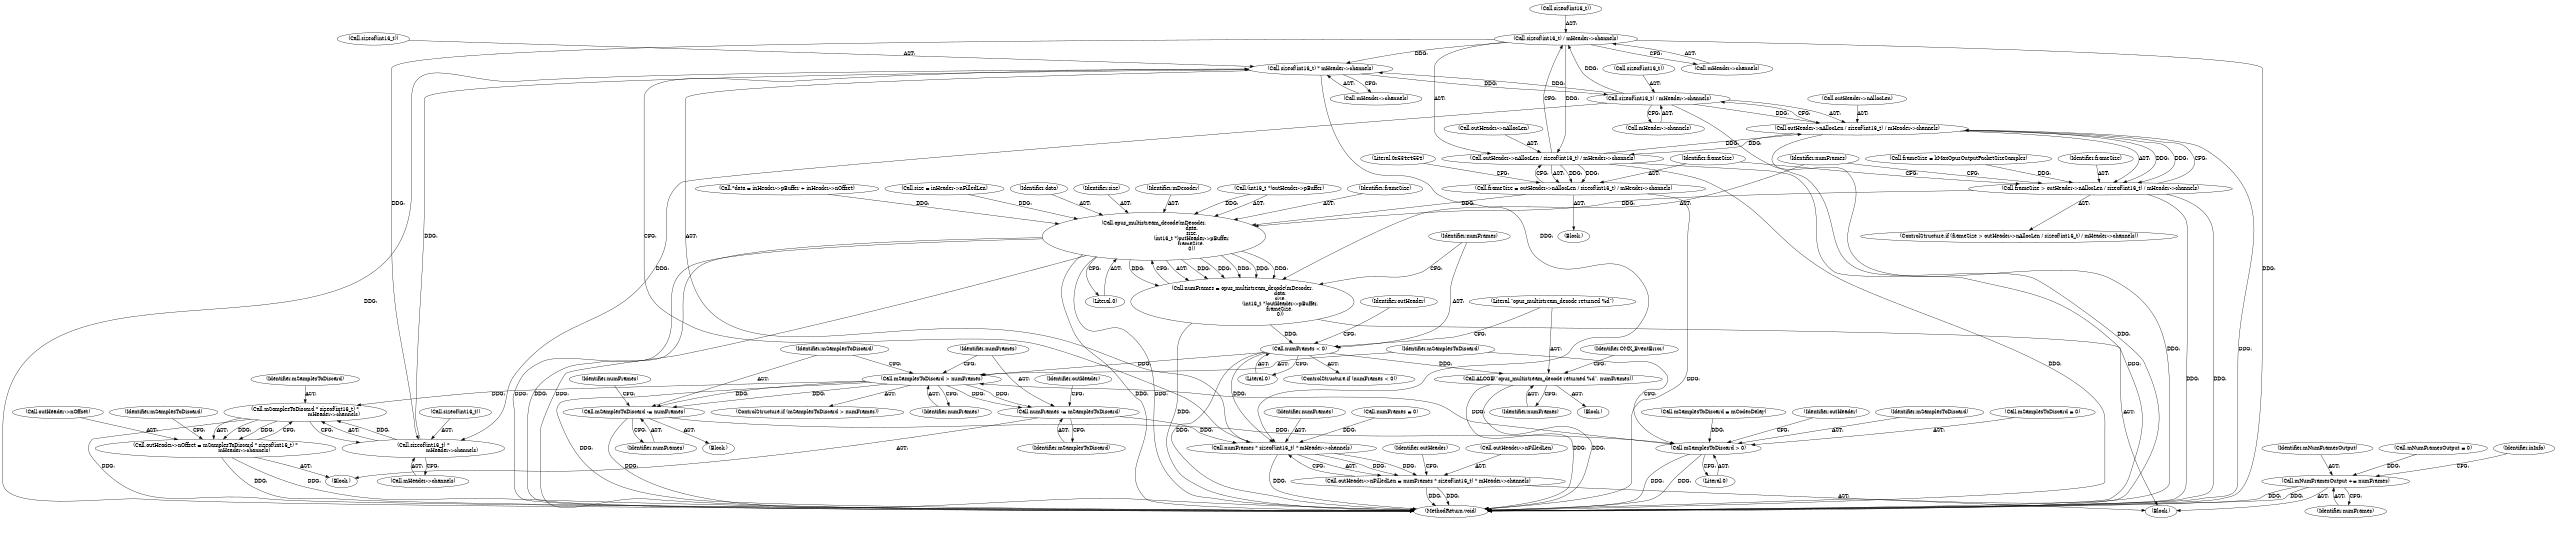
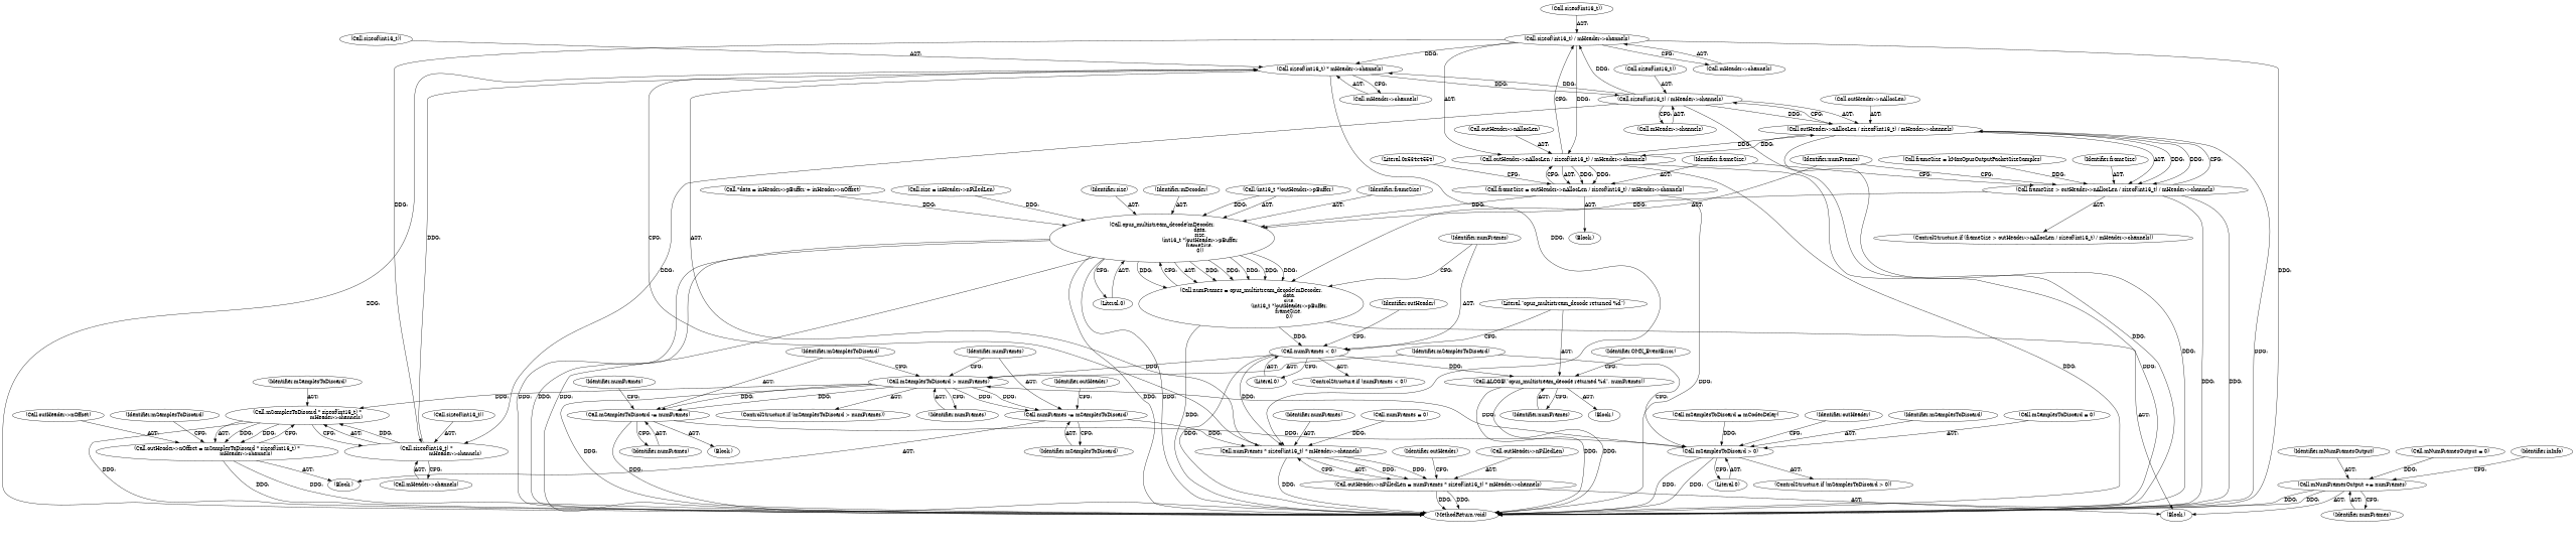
  digraph {
    n1 [label="(Call,sizeof(int16_t) / mHeader->channels)"]
    n2 [label="(Call,sizeof(int16_t) * mHeader->channels)"]
    n3 [label="(Call,sizeof(int16_t) *\n                                     mHeader->channels)"]
    n4 [label="(Call,outHeader->nAllocLen / sizeof(int16_t) / mHeader->channels)"]
    n5 [label="(Call,mHeader->channels)"]
    n6 [label="(MethodReturn,void)"]
    n7 [label="(Call,sizeof(int16_t) / mHeader->channels)"]
    n8 [label="(Call,numFrames * sizeof(int16_t) * mHeader->channels)"]
    n9 [label="(Call,mHeader->channels)"]
    n10 [label="(Call,mSamplesToDiscard * sizeof(int16_t) *\n                                     mHeader->channels)"]
    n11 [label="(Call,mHeader->channels)"]
    n12 [label="(Call,outHeader->nAllocLen / sizeof(int16_t) / mHeader->channels)"]
    n13 [label="(Call,frameSize = outHeader->nAllocLen / sizeof(int16_t) / mHeader->channels)"]
    n14 [label="(Call,mHeader->channels)"]
    n15 [label="(Call,frameSize > outHeader->nAllocLen / sizeof(int16_t) / mHeader->channels)"]
    n16 [label="(Call,outHeader->nFilledLen = numFrames * sizeof(int16_t) * mHeader->channels)"]
    n17 [label="(Call,outHeader->nOffset = mSamplesToDiscard * sizeof(int16_t) *\n                                     mHeader->channels)"]
    n18 [label="(Call,opus_multistream_decode(mDecoder,\n                                                 data,\n                                                 size,\n                                                 (int16_t *)outHeader->pBuffer,\n                                                frameSize,\n                                                 0))"]
    n19 [label="(Block,)"]
    n20 [label="(ControlStructure,if (frameSize > outHeader->nAllocLen / sizeof(int16_t) / mHeader->channels))"]
    n21 [label="(Call,numFrames = opus_multistream_decode(mDecoder,\n                                                 data,\n                                                 size,\n                                                 (int16_t *)outHeader->pBuffer,\n                                                frameSize,\n                                                 0))"]
    n22 [label="(Literal,0)"]
    n23 [label="(Call,numFrames < 0)"]
    n24 [label="(Block,)"]
    n25 [label="(Call,ALOGE(\"opus_multistream_decode returned %d\", numFrames))"]
    n26 [label="(Call,mSamplesToDiscard > numFrames)"]
    n27 [label="(Literal,0)"]
    n28 [label="(ControlStructure,if (numFrames < 0))"]
    n29 [label="(Block,)"]
    n30 [label="(Identifier,numFrames)"]
    n31 [label="(Call,mSamplesToDiscard -= numFrames)"]
    n32 [label="(Call,numFrames -= mSamplesToDiscard)"]
    n33 [label="(ControlStructure,if (mSamplesToDiscard > numFrames))"]
    n34 [label="(Identifier,numFrames)"]
    n35 [label="(Call,mSamplesToDiscard > 0)"]
    n36 [label="(Identifier,numFrames)"]
    n37 [label="(Block,)"]
    n38 [label="(Identifier,mSamplesToDiscard)"]
    n39 [label="(Block,)"]
+   n40 [label="(ControlStructure,if (mSamplesToDiscard > 0))"]
    n41 [label="(Literal,0)"]
    n42 [label="(Call,mNumFramesOutput += numFrames)"]
    n43 [label="(Identifier,numFrames)"]
    n44 [label="(Identifier,OMX_EventError)"]
    n45 [label="(Identifier,mSamplesToDiscard)"]
    n46 [label="(Call,outHeader->nOffset)"]
    n47 [label="(Call,mNumFramesOutput = 0)"]
    n48 [label="(Call,(int16_t *)outHeader->pBuffer)"]
    n49 [label="(Literal,0x534e4554)"]
    n50 [label="(Call,sizeof(int16_t))"]
    n51 [label="(Identifier,outHeader)"]
    n52 [label="(Identifier,frameSize)"]
    n53 [label="(Call,*data = inHeader->pBuffer + inHeader->nOffset)"]
    n54 [label="(Call,size = inHeader->nFilledLen)"]
    n55 [label="(Identifier,mSamplesToDiscard)"]
    n56 [label="(Identifier,numFrames)"]
    n57 [label="(Identifier,outHeader)"]
    n58 [label="(Identifier,numFrames)"]
    n59 [label="(Identifier,inInfo)"]
    n60 [label="(Call,mSamplesToDiscard = 0)"]
-   n61 [label="(Identifier,data)"]
    n62 [label="(Identifier,mSamplesToDiscard)"]
    n63 [label="(Identifier,numFrames)"]
    n64 [label="(Identifier,mSamplesToDiscard)"]
    n65 [label="(Identifier,outHeader)"]
    n66 [label="(Call,mSamplesToDiscard = mCodecDelay)"]
    n67 [label="(Identifier,mSamplesToDiscard)"]
    n68 [label="(Identifier,size)"]
    n69 [label="(Call,outHeader->nFilledLen)"]
    n70 [label="(Identifier,numFrames)"]
    n71 [label="(Identifier,mDecoder)"]
    n72 [label="(Call,sizeof(int16_t))"]
    n73 [label="(Call,sizeof(int16_t))"]
    n74 [label="(Call,frameSize = kMaxOpusOutputPacketSizeSamples)"]
    n75 [label="(Call,outHeader->nAllocLen)"]
    n76 [label="(Identifier,outHeader)"]
    n77 [label="(Identifier,mNumFramesOutput)"]
    n78 [label="(Identifier,numFrames)"]
    n79 [label="(Identifier,frameSize)"]
    n80 [label="(Call,numFrames = 0)"]
    n81 [label="(Identifier,frameSize)"]
    n82 [label="(Literal,\"opus_multistream_decode returned %d\")"]
    n83 [label="(Call,sizeof(int16_t))"]
    n84 [label="(Call,outHeader->nAllocLen)"]
    n1 -> n2 [label="DDG: "]
    n1 -> n3 [label="DDG: "]
    n1 -> n4 [label="AST: "]
    n1 -> n4 [label="DDG: "]
    n1 -> n5 [label="CFG: "]
    n1 -> n6 [label="DDG: "]
    n2 -> n6 [label="DDG: "]
    n2 -> n7 [label="DDG: "]
    n2 -> n8 [label="AST: "]
    n2 -> n8 [label="DDG: "]
    n2 -> n9 [label="CFG: "]
    n3 -> n2 [label="DDG: "]
    n3 -> n10 [label="AST: "]
    n3 -> n10 [label="DDG: "]
    n3 -> n11 [label="CFG: "]
    n4 -> n1 [label="CFG: "]
    n4 -> n6 [label="DDG: "]
    n4 -> n6 [label="DDG: "]
    n4 -> n12 [label="DDG: "]
    n4 -> n13 [label="AST: "]
    n4 -> n13 [label="DDG: "]
    n4 -> n13 [label="DDG: "]
    n5 -> n1 [label="AST: "]
    n7 -> n1 [label="DDG: "]
    n7 -> n2 [label="DDG: "]
    n7 -> n3 [label="DDG: "]
    n7 -> n6 [label="DDG: "]
    n7 -> n12 [label="AST: "]
    n7 -> n12 [label="DDG: "]
    n7 -> n14 [label="CFG: "]
    n8 -> n2 [label="CFG: "]
    n8 -> n6 [label="DDG: "]
    n8 -> n16 [label="AST: "]
    n8 -> n16 [label="DDG: "]
    n8 -> n16 [label="DDG: "]
    n9 -> n2 [label="AST: "]
    n10 -> n3 [label="CFG: "]
    n10 -> n6 [label="DDG: "]
    n10 -> n17 [label="AST: "]
    n10 -> n17 [label="DDG: "]
    n10 -> n17 [label="DDG: "]
    n11 -> n3 [label="AST: "]
    n12 -> n4 [label="DDG: "]
    n12 -> n6 [label="DDG: "]
    n12 -> n6 [label="DDG: "]
    n12 -> n7 [label="CFG: "]
    n12 -> n15 [label="AST: "]
    n12 -> n15 [label="DDG: "]
    n12 -> n15 [label="DDG: "]
    n13 -> n4 [label="CFG: "]
    n13 -> n6 [label="DDG: "]
    n13 -> n18 [label="DDG: "]
    n13 -> n19 [label="AST: "]
    n14 -> n7 [label="AST: "]
    n15 -> n6 [label="DDG: "]
    n15 -> n6 [label="DDG: "]
    n15 -> n12 [label="CFG: "]
    n15 -> n18 [label="DDG: "]
    n15 -> n20 [label="AST: "]
    n16 -> n6 [label="DDG: "]
    n16 -> n6 [label="DDG: "]
    n16 -> n8 [label="CFG: "]
    n16 -> n24 [label="AST: "]
    n17 -> n6 [label="DDG: "]
    n17 -> n6 [label="DDG: "]
    n17 -> n10 [label="CFG: "]
    n17 -> n39 [label="AST: "]
    n18 -> n6 [label="DDG: "]
    n18 -> n6 [label="DDG: "]
    n18 -> n6 [label="DDG: "]
    n18 -> n6 [label="DDG: "]
    n18 -> n6 [label="DDG: "]
    n18 -> n21 [label="AST: "]
    n18 -> n21 [label="DDG: "]
    n18 -> n21 [label="DDG: "]
    n18 -> n21 [label="DDG: "]
    n18 -> n21 [label="DDG: "]
    n18 -> n21 [label="DDG: "]
    n18 -> n21 [label="DDG: "]
    n18 -> n22 [label="CFG: "]
    n21 -> n6 [label="DDG: "]
    n21 -> n18 [label="CFG: "]
    n21 -> n23 [label="DDG: "]
    n21 -> n24 [label="AST: "]
    n22 -> n18 [label="AST: "]
    n23 -> n6 [label="DDG: "]
    n23 -> n8 [label="DDG: "]
    n23 -> n25 [label="DDG: "]
    n23 -> n26 [label="DDG: "]
    n23 -> n27 [label="CFG: "]
    n23 -> n28 [label="AST: "]
    n25 -> n6 [label="DDG: "]
    n25 -> n6 [label="DDG: "]
    n25 -> n29 [label="AST: "]
    n25 -> n30 [label="CFG: "]
    n26 -> n6 [label="DDG: "]
    n26 -> n10 [label="DDG: "]
    n26 -> n31 [label="DDG: "]
    n26 -> n31 [label="DDG: "]
    n26 -> n32 [label="DDG: "]
    n26 -> n32 [label="DDG: "]
    n26 -> n33 [label="AST: "]
    n26 -> n34 [label="CFG: "]
    n27 -> n23 [label="AST: "]
    n30 -> n25 [label="AST: "]
    n31 -> n6 [label="DDG: "]
    n31 -> n35 [label="DDG: "]
    n31 -> n36 [label="CFG: "]
    n31 -> n37 [label="AST: "]
    n32 -> n8 [label="DDG: "]
    n32 -> n38 [label="CFG: "]
    n32 -> n39 [label="AST: "]
    n34 -> n26 [label="AST: "]
    n35 -> n6 [label="DDG: "]
    n35 -> n6 [label="DDG: "]
    n35 -> n26 [label="DDG: "]
+   n35 -> n40 [label="AST: "]
    n35 -> n41 [label="CFG: "]
    n36 -> n31 [label="AST: "]
    n38 -> n32 [label="AST: "]
    n41 -> n35 [label="AST: "]
    n42 -> n6 [label="DDG: "]
    n42 -> n6 [label="DDG: "]
    n42 -> n24 [label="AST: "]
    n42 -> n43 [label="CFG: "]
    n43 -> n42 [label="AST: "]
    n44 -> n25 [label="CFG: "]
    n45 -> n26 [label="CFG: "]
    n45 -> n31 [label="AST: "]
    n46 -> n17 [label="AST: "]
    n47 -> n42 [label="DDG: "]
    n48 -> n18 [label="AST: "]
    n48 -> n18 [label="DDG: "]
    n49 -> n13 [label="CFG: "]
    n50 -> n2 [label="AST: "]
    n51 -> n16 [label="CFG: "]
    n52 -> n18 [label="AST: "]
    n53 -> n18 [label="DDG: "]
    n54 -> n18 [label="DDG: "]
    n55 -> n35 [label="AST: "]
    n56 -> n15 [label="CFG: "]
    n56 -> n21 [label="AST: "]
    n57 -> n23 [label="CFG: "]
    n58 -> n26 [label="CFG: "]
    n58 -> n32 [label="AST: "]
    n59 -> n42 [label="CFG: "]
    n60 -> n35 [label="AST: "]
-   n61 -> n18 [label="AST: "]
    n62 -> n17 [label="CFG: "]
    n63 -> n31 [label="CFG: "]
    n64 -> n26 [label="AST: "]
    n64 -> n35 [label="CFG: "]
    n65 -> n32 [label="CFG: "]
    n66 -> n35 [label="DDG: "]
    n67 -> n10 [label="AST: "]
    n68 -> n18 [label="AST: "]
    n69 -> n16 [label="AST: "]
    n70 -> n8 [label="AST: "]
    n71 -> n18 [label="AST: "]
    n72 -> n7 [label="AST: "]
    n73 -> n1 [label="AST: "]
    n74 -> n15 [label="DDG: "]
    n75 -> n12 [label="AST: "]
    n76 -> n35 [label="CFG: "]
    n77 -> n42 [label="AST: "]
    n78 -> n21 [label="CFG: "]
    n78 -> n23 [label="AST: "]
    n79 -> n15 [label="AST: "]
    n80 -> n8 [label="DDG: "]
    n81 -> n13 [label="AST: "]
    n81 -> n15 [label="CFG: "]
    n82 -> n23 [label="CFG: "]
    n82 -> n25 [label="AST: "]
    n83 -> n3 [label="AST: "]
    n84 -> n4 [label="AST: "]
  }
